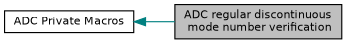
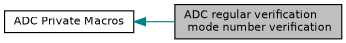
  digraph {
    rankdir=LR
    node [color=black fontname=Helvetica fontsize=10 shape=box style=filled]
    n1 [fillcolor=white height=0.2 label="ADC Private Macros" width=0.4]
-   n2 [fillcolor=grey75 fontcolor=black height=0.2 label="ADC regular discontinuous\l mode number verification" width=0.4]
+   n2 [fillcolor=grey75 fontcolor=black height=0.2 label="ADC regular verification\l mode number verification" width=0.4]
    n1 -> n2 [dir=back fontname=Helvetica fontsize=10 labelfontname=Helvetica labelfontsize=10 shape=plaintext style=solid color=teal]
  }
